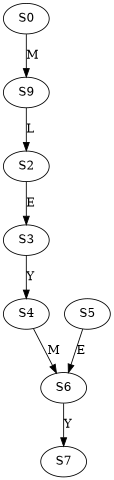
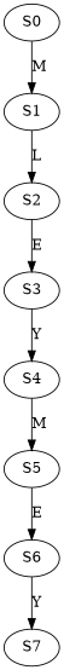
  strict digraph {
    S0
-   S1 [label=S9]
+   S1
    S2
    S3
    S4
    S5
    S6
    S7
    S0 -> S1 [label=M]
    S1 -> S2 [label=L]
    S2 -> S3 [label=E]
    S3 -> S4 [label=Y]
-   S4 -> S6 [label=M]
+   S4 -> S5 [label=M]
    S5 -> S6 [label=E]
    S6 -> S7 [label=Y]
  }
